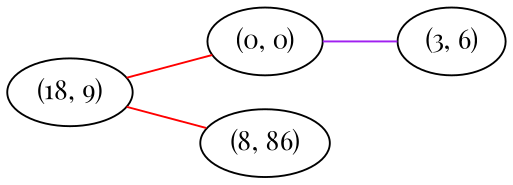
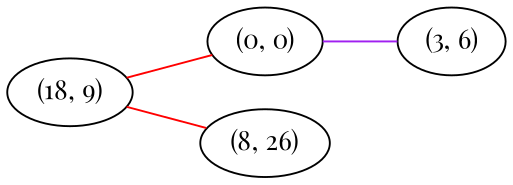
  graph {
    fontname="Playfair Display"
    rankdir=LR
    node [fontname="Playfair Display"]
    edge [color=red fontname="Playfair Display" weight=1]
    "(0, 0)"
    "(3, 6)"
    "(18, 9)"
-   "(8, 26)" [label="(8, 86)"]
+   "(8, 26)"
    "(0, 0)" -- "(3, 6)" [color=purple weight=4]
    "(18, 9)" -- "(0, 0)"
    "(18, 9)" -- "(8, 26)"
  }
